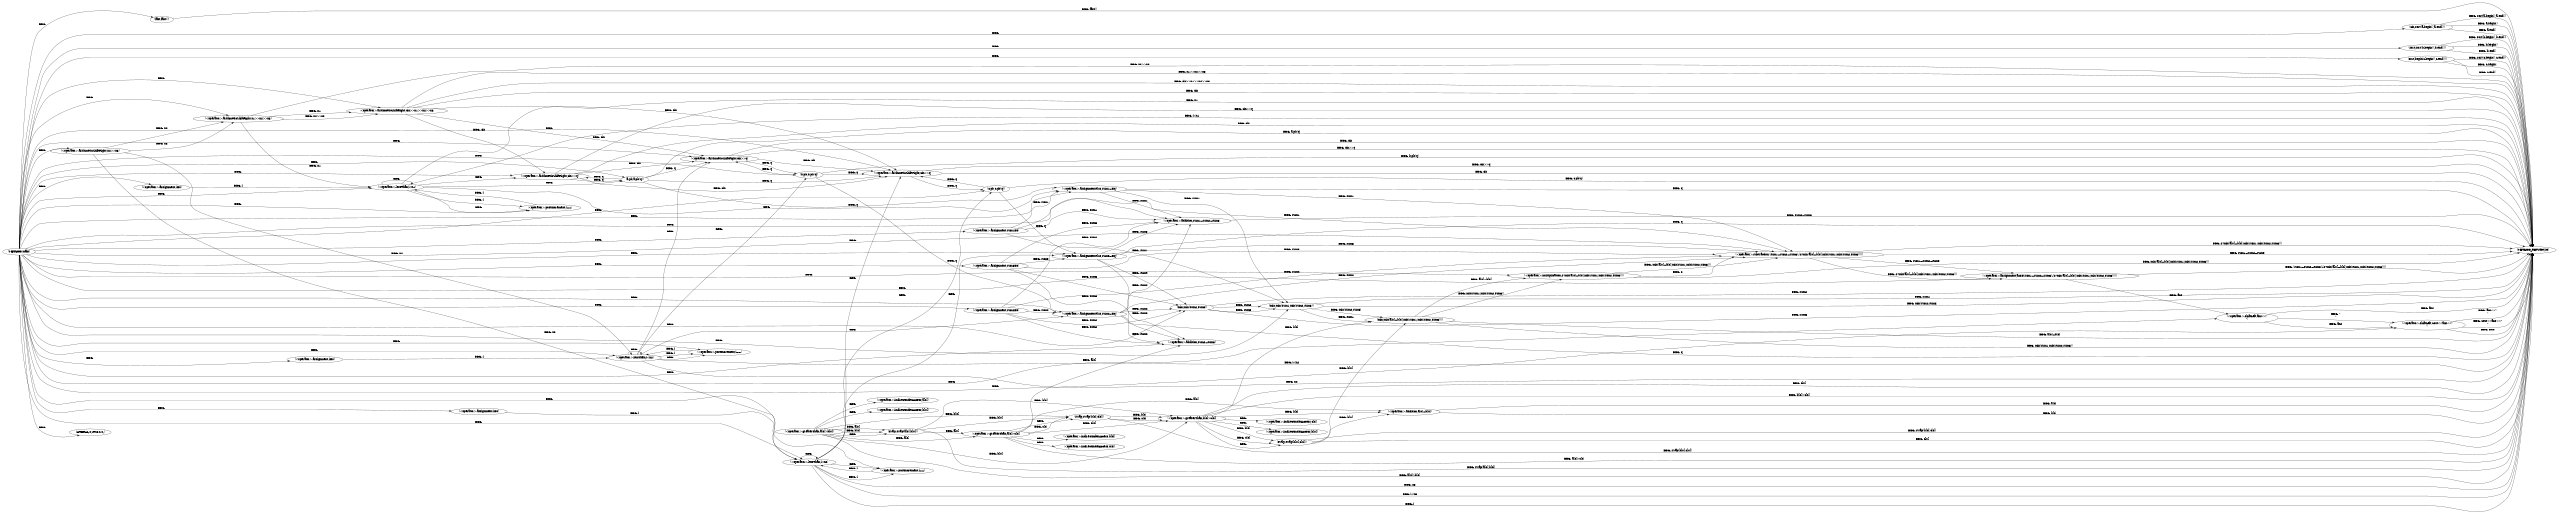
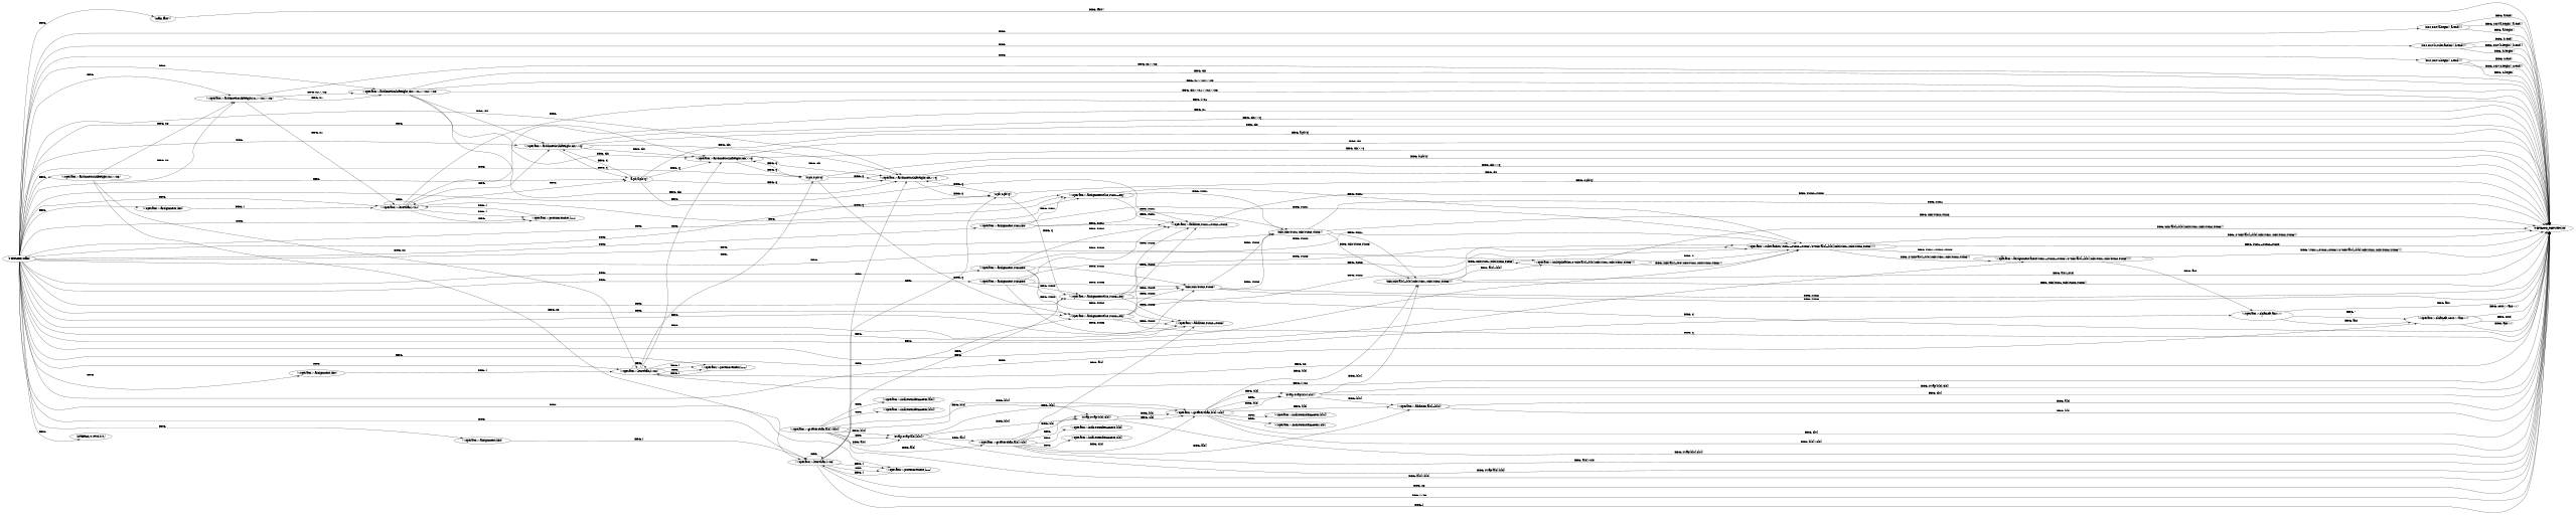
  digraph {
    rankdir=LR
    n1 [label="(METHOD,main)"]
-   n2 [label="(fast,fast())"]
+   n2 [label="(main,fast())"]
    n3 [label="(<operator>.arithmeticShiftRight,cin>>n1>>n2>>n3)"]
    n4 [label="(<operator>.assignment,sum1=0)"]
    n5 [label="(<operator>.assignment,sum2=0)"]
    n6 [label="(<operator>.assignment,sum3=0)"]
-   n7 [label="(cin,sort(a.begin(),a.end()))"]
-   n8 [label="(sort,sort(b.begin(),b.end()))"]
-   n9 [label="(sort,begin(c.begin(),c.end()))"]
+   n7 [label="(sort,sort(a.begin(),a.end()))"]
+   n8 [label="(sort,sort(b.subtraction(),b.end()))"]
+   n9 [label="(sort,sort(c.begin(),c.end()))"]
    n10 [label="(<operator>.assignment,ans=(sum1+sum2+sum3)-(2*min(a[0]+b[0],min(sum1,min(sum2,sum3)))))"]
    n11 [label="(<operator>.shiftLeft,cout<<ans<<\"\n\")"]
    n12 [label="(<operator>.assignment,i=0)"]
    n13 [label="(<operator>.lessThan,i<n1)"]
    n14 [label="(<operator>.postIncrement,i++)"]
    n15 [label="(<operator>.assignment,i=0)"]
    n16 [label="(<operator>.lessThan,i<n2)"]
    n17 [label="(<operator>.postIncrement,i++)"]
    n18 [label="(<operator>.assignment,i=0)"]
    n19 [label="(<operator>.lessThan,i<n3)"]
    n20 [label="(<operator>.postIncrement,i++)"]
    n21 [label="(LITERAL,0,return 0;)"]
    n22 [label="(<operator>.arithmeticShiftRight,n1>>n2>>n3)"]
    n23 [label="(<operator>.arithmeticShiftRight,cin>>q)"]
    n24 [label="(a.pb,a.pb(q))"]
    n25 [label="(<operator>.assignmentPlus,sum1+=q)"]
    n26 [label="(<operator>.arithmeticShiftRight,cin>>q)"]
    n27 [label="(b.pb,b.pb(q))"]
    n28 [label="(<operator>.assignmentPlus,sum2+=q)"]
    n29 [label="(<operator>.arithmeticShiftRight,cin>>q)"]
    n30 [label="(c.pb,c.pb(q))"]
    n31 [label="(<operator>.assignmentPlus,sum3+=q)"]
    n32 [label="(<operator>.subtraction,(sum1+sum2+sum3)-(2*min(a[0]+b[0],min(sum1,min(sum2,sum3)))))"]
    n33 [label="(<operator>.shiftLeft,ans<<\"\n\")"]
    n34 [label="(<operator>.arithmeticShiftRight,n2>>n3)"]
    n35 [label="(<operator>.addition,sum1+sum2+sum3)"]
    n36 [label="(<operator>.multiplication,2*min(a[0]+b[0],min(sum1,min(sum2,sum3))))"]
    n37 [label="(<operator>.addition,sum2+sum3)"]
    n38 [label="(min,min(sum1,min(sum2,sum3)))"]
    n39 [label="(min,min(sum2,sum3))"]
    n40 [label="(METHOD_RETURN,int)"]
    n41 [label="(min,min(a[0]+b[0],min(sum1,min(sum2,sum3))))"]
    n42 [label="(<operator>.greaterThan,a[0]>b[0])"]
    n43 [label="(<operator>.greaterThan,a[0]>c[0])"]
    n44 [label="(<operator>.greaterThan,b[0]>c[0])"]
    n45 [label="(swap,swap(a[0],b[0]))"]
    n46 [label="(swap,swap(b[0],c[0]))"]
    n47 [label="(<operator>.indirectIndexAccess,a[0])"]
    n48 [label="(<operator>.indirectIndexAccess,b[0])"]
    n49 [label="(<operator>.addition,a[0]+b[0])"]
    n50 [label="(<operator>.indirectIndexAccess,b[0])"]
    n51 [label="(<operator>.indirectIndexAccess,c[0])"]
    n52 [label="(swap,swap(b[0],c[0]))"]
    n53 [label="(<operator>.indirectIndexAccess,b[0])"]
    n54 [label="(<operator>.indirectIndexAccess,c[0])"]
    n1 -> n2 [label="DDG: "]
    n1 -> n3 [label="DDG: "]
    n1 -> n4 [label="DDG: "]
    n1 -> n5 [label="DDG: "]
    n1 -> n6 [label="DDG: "]
    n1 -> n7 [label="DDG: "]
    n1 -> n8 [label="DDG: "]
    n1 -> n9 [label="DDG: "]
    n1 -> n10 [label="DDG: "]
    n1 -> n11 [label="DDG: "]
    n1 -> n12 [label="DDG: "]
    n1 -> n13 [label="DDG: "]
    n1 -> n14 [label="DDG: "]
    n1 -> n15 [label="DDG: "]
    n1 -> n16 [label="DDG: "]
    n1 -> n17 [label="DDG: "]
    n1 -> n18 [label="DDG: "]
    n1 -> n19 [label="DDG: "]
    n1 -> n20 [label="DDG: "]
    n1 -> n21 [label="DDG: "]
    n1 -> n22 [label="DDG: "]
    n1 -> n23 [label="DDG: "]
    n1 -> n24 [label="DDG: "]
    n1 -> n25 [label="DDG: "]
    n1 -> n26 [label="DDG: "]
    n1 -> n27 [label="DDG: "]
    n1 -> n28 [label="DDG: "]
    n1 -> n29 [label="DDG: "]
    n1 -> n30 [label="DDG: "]
    n1 -> n31 [label="DDG: "]
    n1 -> n32 [label="DDG: "]
    n1 -> n33 [label="DDG: "]
    n1 -> n34 [label="DDG: "]
    n1 -> n35 [label="DDG: "]
    n1 -> n36 [label="DDG: "]
    n1 -> n37 [label="DDG: "]
    n1 -> n38 [label="DDG: "]
    n1 -> n39 [label="DDG: "]
    n2 -> n40 [label="DDG: fast()"]
    n3 -> n23 [label="DDG: cin"]
    n3 -> n26 [label="DDG: cin"]
    n3 -> n29 [label="DDG: cin"]
    n3 -> n40 [label="DDG: cin"]
    n3 -> n40 [label="DDG: n1>>n2>>n3"]
    n3 -> n40 [label="DDG: cin>>n1>>n2>>n3"]
    n4 -> n25 [label="DDG: sum1"]
    n4 -> n32 [label="DDG: sum1"]
    n4 -> n35 [label="DDG: sum1"]
    n4 -> n38 [label="DDG: sum1"]
    n5 -> n28 [label="DDG: sum2"]
    n5 -> n32 [label="DDG: sum2"]
    n5 -> n35 [label="DDG: sum2"]
    n5 -> n37 [label="DDG: sum2"]
    n5 -> n39 [label="DDG: sum2"]
    n6 -> n31 [label="DDG: sum3"]
    n6 -> n32 [label="DDG: sum3"]
    n6 -> n35 [label="DDG: sum3"]
    n6 -> n37 [label="DDG: sum3"]
    n6 -> n39 [label="DDG: sum3"]
    n7 -> n40 [label="DDG: a.begin()"]
    n7 -> n40 [label="DDG: a.end()"]
    n7 -> n40 [label="DDG: sort(a.begin(),a.end())"]
    n8 -> n40 [label="DDG: b.begin()"]
    n8 -> n40 [label="DDG: b.end()"]
    n8 -> n40 [label="DDG: sort(b.begin(),b.end())"]
    n9 -> n40 [label="DDG: c.begin()"]
    n9 -> n40 [label="DDG: c.end()"]
    n9 -> n40 [label="DDG: sort(c.begin(),c.end())"]
    n10 -> n33 [label="DDG: ans"]
    n10 -> n40 [label="DDG: (sum1+sum2+sum3)-(2*min(a[0]+b[0],min(sum1,min(sum2,sum3))))"]
    n11 -> n40 [label="DDG: ans<<\"\n\""]
    n11 -> n40 [label="DDG: cout<<ans<<\"\n\""]
    n11 -> n40 [label="DDG: cout"]
    n12 -> n13 [label="DDG: i"]
    n13 -> n13 [label="CDG: "]
    n13 -> n14 [label="DDG: i"]
    n13 -> n14 [label="CDG: "]
    n13 -> n23 [label="CDG: "]
    n13 -> n24 [label="CDG: "]
    n13 -> n25 [label="CDG: "]
    n13 -> n40 [label="DDG: n1"]
    n13 -> n40 [label="DDG: i<n1"]
    n14 -> n13 [label="DDG: i"]
    n15 -> n16 [label="DDG: i"]
    n16 -> n16 [label="CDG: "]
    n16 -> n17 [label="DDG: i"]
    n16 -> n17 [label="CDG: "]
    n16 -> n26 [label="CDG: "]
    n16 -> n27 [label="CDG: "]
    n16 -> n28 [label="CDG: "]
    n16 -> n40 [label="DDG: n2"]
    n16 -> n40 [label="DDG: i<n2"]
    n17 -> n16 [label="DDG: i"]
    n18 -> n19 [label="DDG: i"]
    n19 -> n19 [label="CDG: "]
    n19 -> n20 [label="DDG: i"]
    n19 -> n20 [label="CDG: "]
    n19 -> n29 [label="CDG: "]
    n19 -> n30 [label="CDG: "]
    n19 -> n31 [label="CDG: "]
    n19 -> n40 [label="DDG: i"]
    n19 -> n40 [label="DDG: n3"]
    n19 -> n40 [label="DDG: i<n3"]
    n20 -> n19 [label="DDG: i"]
    n22 -> n3 [label="DDG: n2>>n3"]
    n22 -> n3 [label="DDG: n1"]
    n22 -> n13 [label="DDG: n1"]
    n22 -> n40 [label="DDG: n2>>n3"]
    n23 -> n24 [label="DDG: q"]
    n23 -> n26 [label="DDG: cin"]
    n23 -> n29 [label="DDG: cin"]
    n23 -> n40 [label="DDG: cin"]
    n23 -> n40 [label="DDG: cin>>q"]
    n24 -> n23 [label="DDG: q"]
    n24 -> n25 [label="DDG: q"]
    n24 -> n26 [label="DDG: q"]
    n24 -> n29 [label="DDG: q"]
    n24 -> n40 [label="DDG: a.pb(q)"]
    n25 -> n32 [label="DDG: sum1"]
    n25 -> n35 [label="DDG: sum1"]
    n25 -> n38 [label="DDG: sum1"]
-   n25 -> n40 [label="DDG: q"]
    n26 -> n27 [label="DDG: q"]
    n26 -> n29 [label="DDG: cin"]
    n26 -> n40 [label="DDG: cin"]
    n26 -> n40 [label="DDG: cin>>q"]
    n27 -> n26 [label="DDG: q"]
    n27 -> n28 [label="DDG: q"]
    n27 -> n29 [label="DDG: q"]
    n27 -> n40 [label="DDG: b.pb(q)"]
    n28 -> n32 [label="DDG: sum2"]
    n28 -> n35 [label="DDG: sum2"]
    n28 -> n37 [label="DDG: sum2"]
    n28 -> n39 [label="DDG: sum2"]
    n28 -> n40 [label="DDG: q"]
    n29 -> n30 [label="DDG: q"]
    n29 -> n40 [label="DDG: cin"]
    n29 -> n40 [label="DDG: cin>>q"]
    n30 -> n29 [label="DDG: q"]
    n30 -> n31 [label="DDG: q"]
    n30 -> n40 [label="DDG: c.pb(q)"]
    n31 -> n32 [label="DDG: sum3"]
    n31 -> n35 [label="DDG: sum3"]
    n31 -> n37 [label="DDG: sum3"]
    n31 -> n39 [label="DDG: sum9"]
    n31 -> n40 [label="DDG: q"]
    n32 -> n10 [label="DDG: 2*min(a[0]+b[0],min(sum1,min(sum2,sum3)))"]
    n32 -> n10 [label="DDG: sum1+sum2+sum3"]
    n32 -> n40 [label="DDG: sum1+sum2+sum3"]
    n32 -> n40 [label="DDG: 2*min(a[0]+b[0],min(sum1,min(sum2,sum3)))"]
    n33 -> n11 [label="DDG: \"\n\""]
    n33 -> n11 [label="DDG: ans"]
    n33 -> n40 [label="DDG: ans"]
    n34 -> n16 [label="DDG: n2"]
    n34 -> n19 [label="DDG: n3"]
    n34 -> n22 [label="DDG: n2"]
    n34 -> n22 [label="DDG: n3"]
    n35 -> n40 [label="DDG: sum2+sum3"]
    n36 -> n32 [label="DDG: 2"]
    n36 -> n32 [label="DDG: min(a[0]+b[0],min(sum1,min(sum2,sum3)))"]
    n36 -> n40 [label="DDG: min(a[0]+b[0],min(sum1,min(sum2,sum3)))"]
    n38 -> n40 [label="DDG: sum1"]
    n38 -> n40 [label="DDG: min(sum2,sum3)"]
    n38 -> n41 [label="DDG: sum1"]
    n38 -> n41 [label="DDG: min(sum2,sum3)"]
    n39 -> n38 [label="DDG: sum3"]
    n39 -> n38 [label="DDG: sum2"]
    n39 -> n40 [label="DDG: sum2"]
    n39 -> n40 [label="DDG: sum3"]
    n41 -> n36 [label="DDG: min(sum1,min(sum2,sum3))"]
    n41 -> n36 [label="DDG: a[0]+b[0]"]
    n41 -> n40 [label="DDG: a[0]+b[0]"]
    n41 -> n40 [label="DDG: min(sum1,min(sum2,sum3))"]
    n42 -> n40 [label="DDG: a[0]>b[0]"]
    n42 -> n43 [label="DDG: a[0]"]
    n42 -> n44 [label="DDG: b[0]"]
    n42 -> n45 [label="DDG: a[0]"]
    n42 -> n45 [label="DDG: b[0]"]
    n42 -> n45 [label="CDG: "]
    n42 -> n46 [label="DDG: b[0]"]
    n42 -> n47 [label="CDG: "]
    n42 -> n48 [label="CDG: "]
    n43 -> n37 [label="DDG: a[0]"]
    n43 -> n40 [label="DDG: a[0]>c[0]"]
    n43 -> n44 [label="DDG: c[0]"]
    n43 -> n46 [label="DDG: c[0]"]
    n43 -> n46 [label="CDG: "]
    n43 -> n49 [label="DDG: a[0]"]
    n43 -> n50 [label="CDG: "]
    n43 -> n51 [label="CDG: "]
    n44 -> n40 [label="DDG: c[0]"]
    n44 -> n40 [label="DDG: b[0]>c[0]"]
    n44 -> n41 [label="DDG: b[0]"]
    n44 -> n49 [label="DDG: b[0]"]
    n44 -> n52 [label="DDG: b[0]"]
    n44 -> n52 [label="DDG: c[0]"]
    n44 -> n52 [label="CDG: "]
    n44 -> n53 [label="CDG: "]
    n44 -> n54 [label="CDG: "]
    n45 -> n40 [label="DDG: swap(a[0],b[0])"]
    n45 -> n43 [label="DDG: a[0]"]
    n45 -> n44 [label="DDG: b[0]"]
    n45 -> n46 [label="DDG: b[0]"]
    n46 -> n40 [label="DDG: swap(b[0],c[0])"]
    n46 -> n44 [label="DDG: b[0]"]
    n46 -> n44 [label="DDG: c[0]"]
    n49 -> n40 [label="DDG: a[0]"]
    n49 -> n40 [label="DDG: b[0]"]
    n52 -> n40 [label="DDG: c[0]"]
    n52 -> n40 [label="DDG: swap(b[0],c[0])"]
    n52 -> n41 [label="DDG: b[0]"]
    n52 -> n49 [label="DDG: b[0]"]
  }
